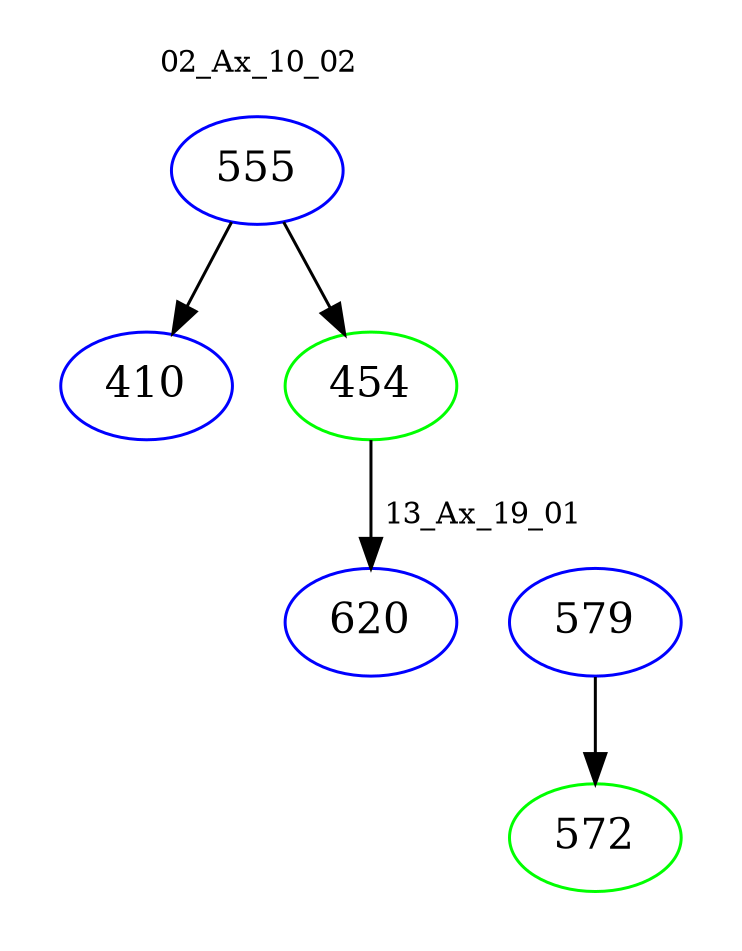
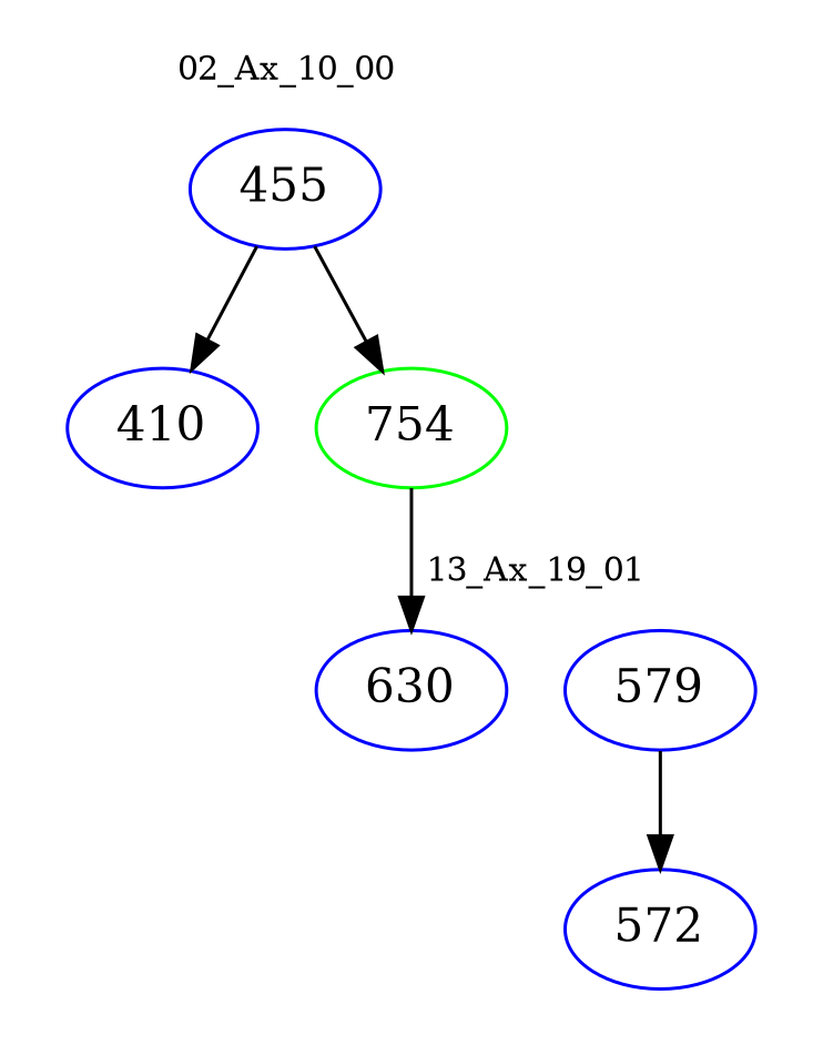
  digraph {
    node [color=blue]
    edge [color=black]
-   n1 [label=555]
+   n1 [label=455]
    n2 [label=410]
-   n3 [color=green label=454]
+   n3 [color=green label=754]
    n4 [label=579]
-   n5 [color=green label=572]
-   n6 [label=620]
+   n5 [label=572]
+   n6 [label=630]
    subgraph cluster_1 {
      color=white
      fontsize=10
-     label="02_Ax_10_02"
+     label="02_Ax_10_00"
      n1
      n2
      n3
    }
    subgraph cluster_2 {
      color=white
      fontsize=10
      label="13_Ax_19_01"
      n4
      n5
      n6
    }
    n1 -> n2
    n1 -> n3
    n3 -> n6
    n4 -> n5
  }
